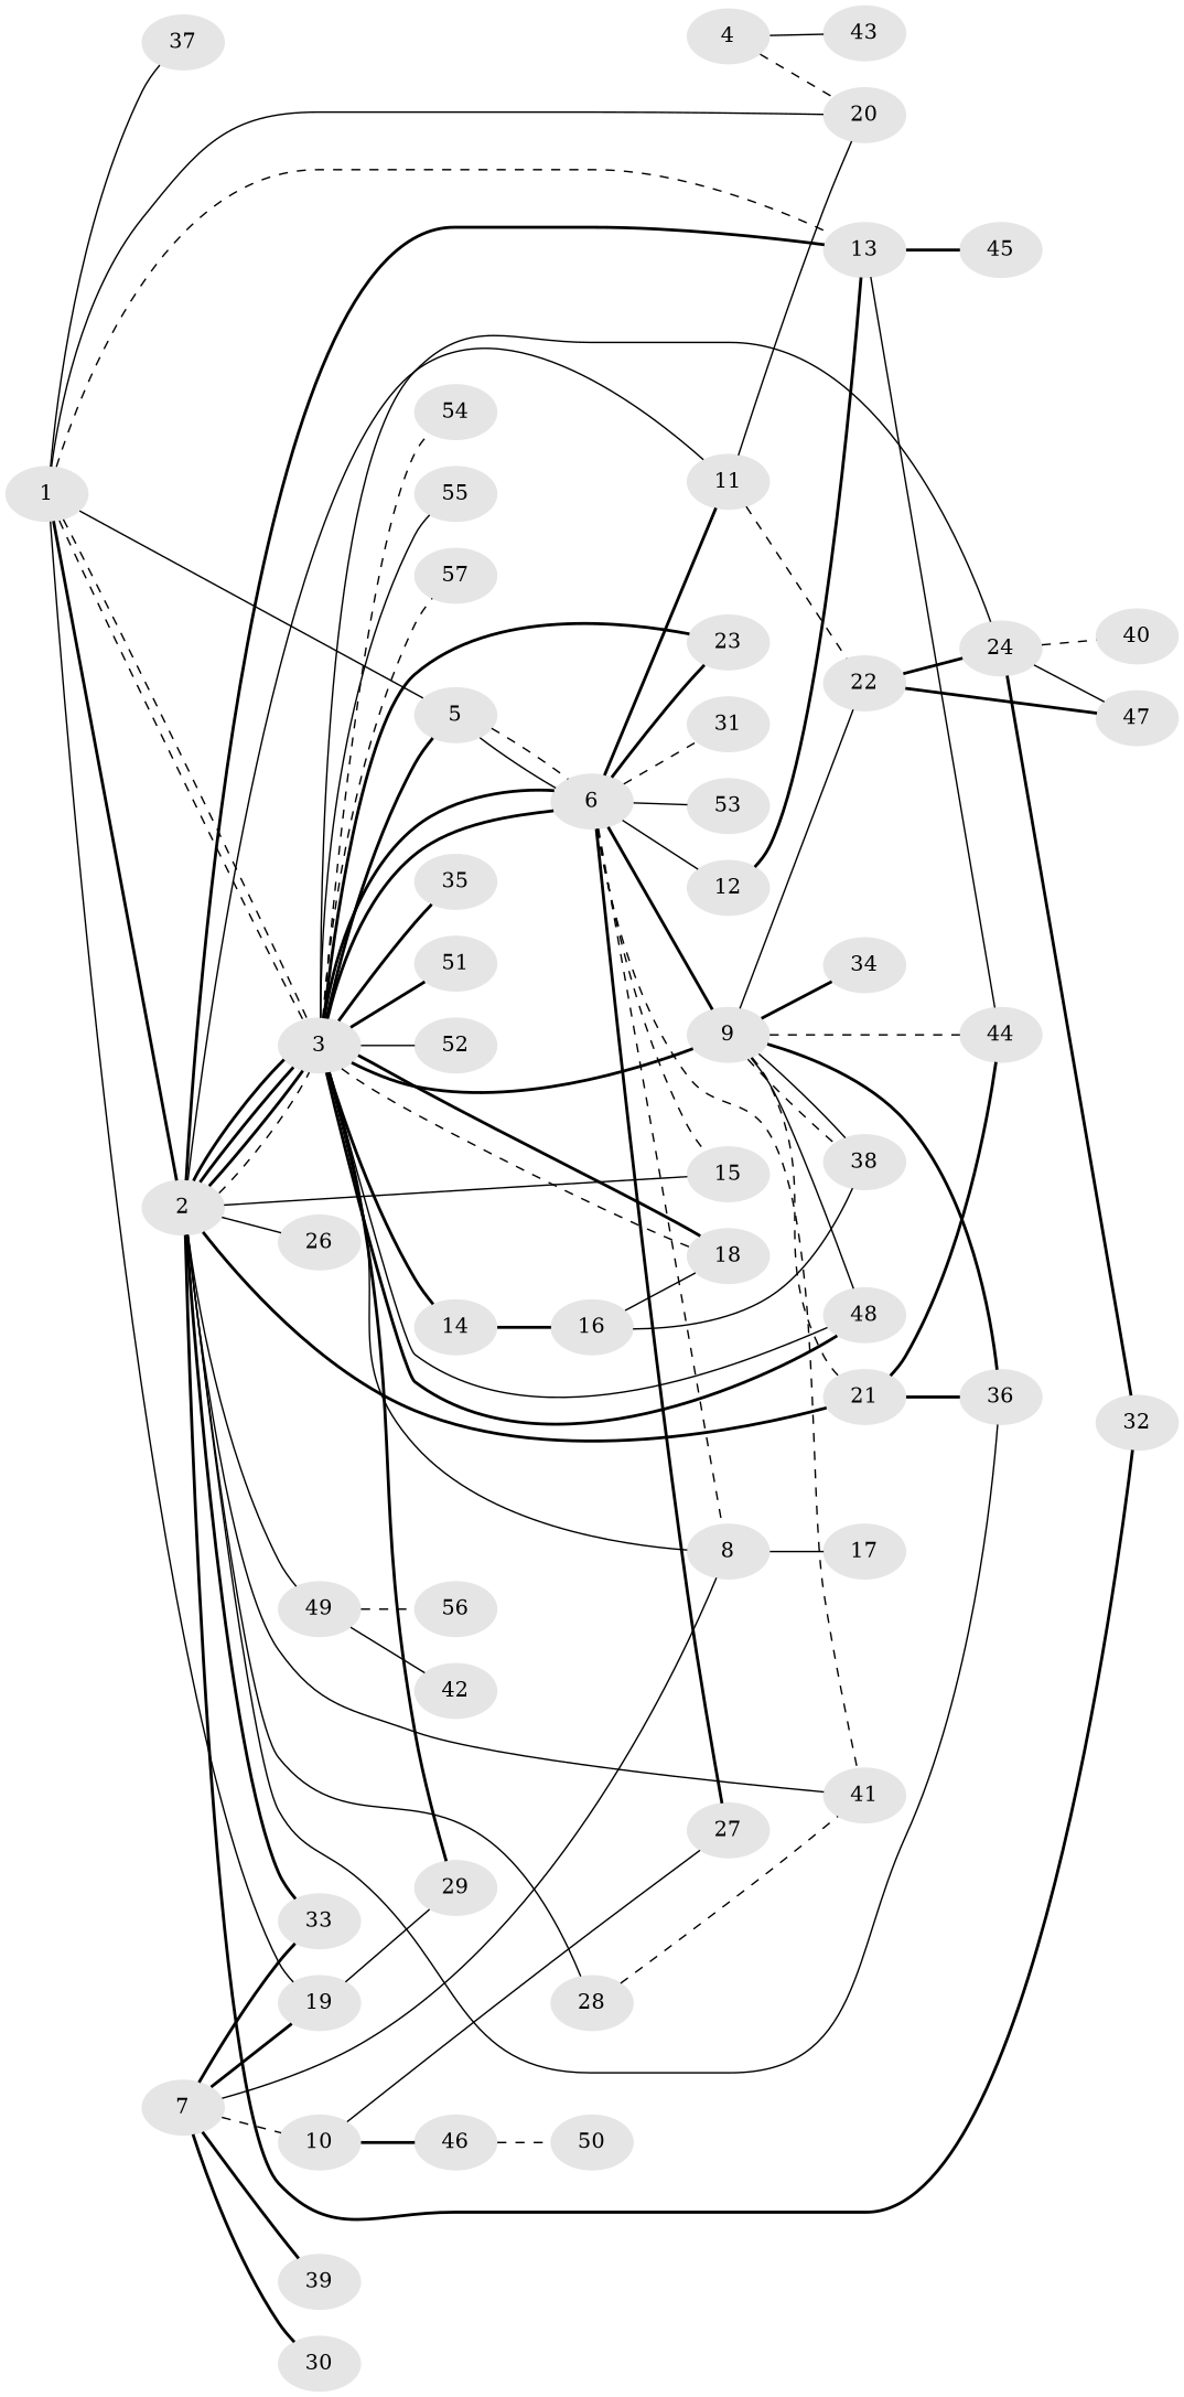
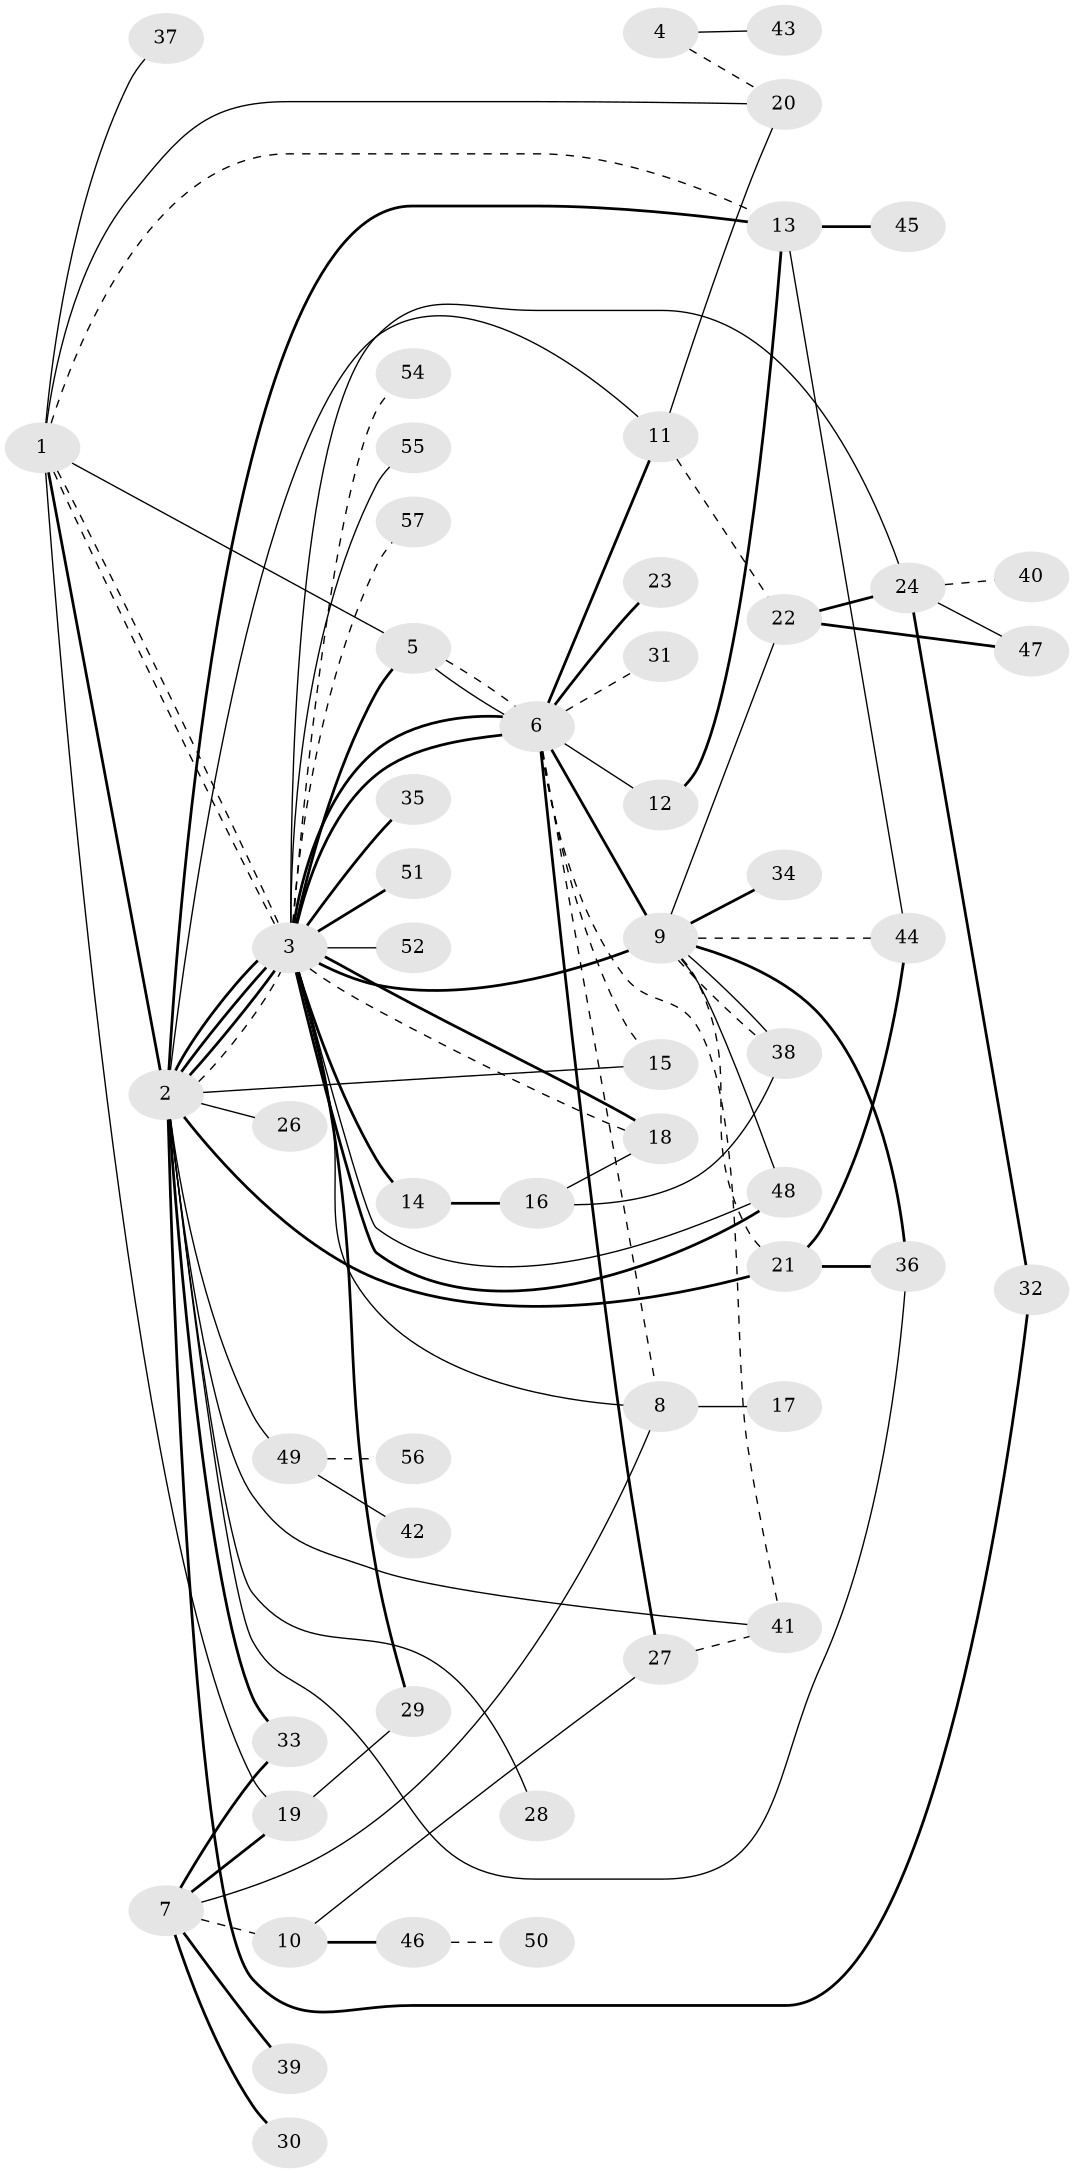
  graph {
    fontname="DejaVu Serif"
    rankdir=LR
    node [color=gray90 fontname="DejaVu Serif" style=filled]
    edge [fontname="DejaVu Serif" style=bold]
    1
    2
    3
    5
    13
    19
    20
    37
    11
    15
    21
    26
    28
    32
    33
    36
    41
    49
    6
    8
    9
    14
    18
    23
    24
    29
    35
    48
    51
    52
    54
    55
    57
    44
    45
    7
    10
    30
    39
    22
    42
    56
    4
    43
    12
    27
    31
-   53
    17
    34
    38
    16
    47
    40
    46
    50
    1 -- 2
    1 -- 3 [style=dashed]
    1 -- 3 [style=dashed]
    1 -- 5 [style=solid]
    1 -- 13 [style=dashed]
    1 -- 19 [style=solid]
    1 -- 20 [style=solid]
    1 -- 37 [style=solid]
    2 -- 3 [style=dashed]
    2 -- 3
    2 -- 3
    2 -- 3
    2 -- 13
    2 -- 11 [style=solid]
    2 -- 15 [style=solid]
    2 -- 21
    2 -- 26 [style=solid]
    2 -- 28 [style=solid]
    2 -- 32
    2 -- 33
    2 -- 36 [style=solid]
    2 -- 41 [style=solid]
    2 -- 49 [style=solid]
    3 -- 5
    3 -- 6
    3 -- 6
    3 -- 8 [style=solid]
    3 -- 9
    3 -- 14
    3 -- 18 [style=dashed]
    3 -- 18
-   3 -- 23
    3 -- 24 [style=solid]
    3 -- 29
    3 -- 35
    3 -- 48
    3 -- 48 [style=solid]
    3 -- 51
    3 -- 52 [style=solid]
    3 -- 54 [style=dashed]
    3 -- 55 [style=solid]
    3 -- 57 [style=dashed]
    5 -- 6 [style=solid]
    5 -- 6 [style=dashed]
    13 -- 44 [style=solid]
    13 -- 45
    19 -- 29 [style=solid]
    11 -- 20 [style=solid]
    11 -- 22 [style=dashed]
    21 -- 36
    21 -- 44
-   28 -- 41 [style=dashed]
+   27 -- 41 [style=dashed]
    49 -- 42 [style=solid]
    49 -- 56 [style=dashed]
    6 -- 11
    6 -- 15 [style=dashed]
    6 -- 41 [style=dashed]
    6 -- 8 [style=dashed]
    6 -- 9
    6 -- 23
    6 -- 12 [style=solid]
    6 -- 27
    6 -- 31 [style=dashed]
-   6 -- 53 [style=solid]
    8 -- 17 [style=solid]
    9 -- 21 [style=dashed]
    9 -- 36
    9 -- 48 [style=solid]
    9 -- 44 [style=dashed]
    9 -- 22 [style=solid]
    9 -- 34
    9 -- 38 [style=dashed]
    9 -- 38 [style=solid]
    14 -- 16
    24 -- 32
    24 -- 47 [style=solid]
    24 -- 40 [style=dashed]
    7 -- 19
    7 -- 33
    7 -- 8 [style=solid]
    7 -- 10 [style=dashed]
    7 -- 30
    7 -- 39
    10 -- 27 [style=solid]
    10 -- 46
    22 -- 24
    22 -- 47
    4 -- 20 [style=dashed]
    4 -- 43 [style=solid]
    12 -- 13
    16 -- 18 [style=solid]
    16 -- 38 [style=solid]
    46 -- 50 [style=dashed]
  }
